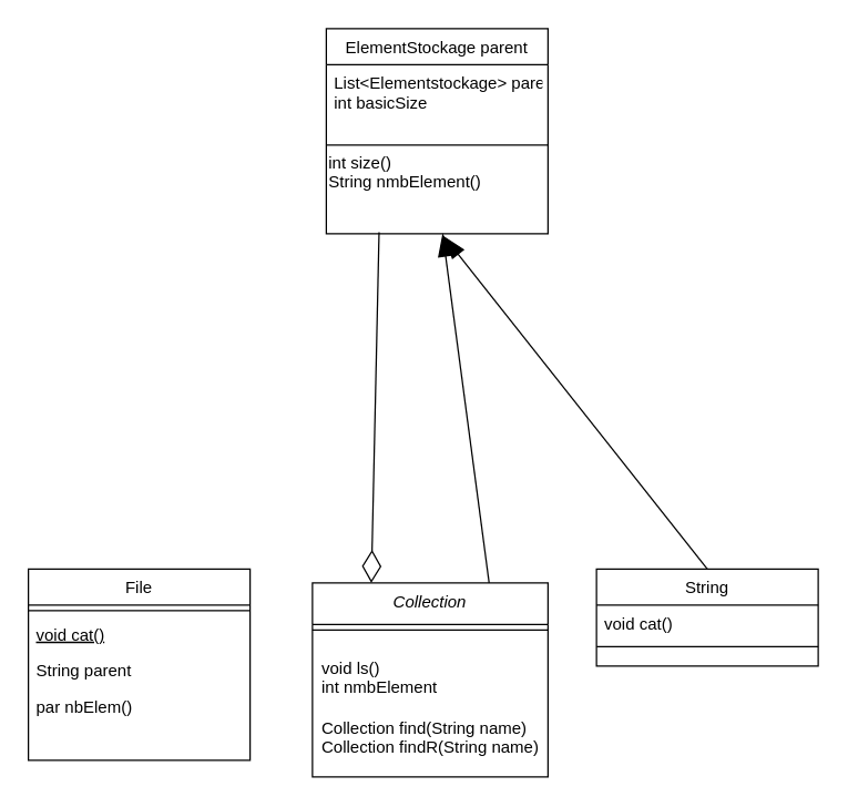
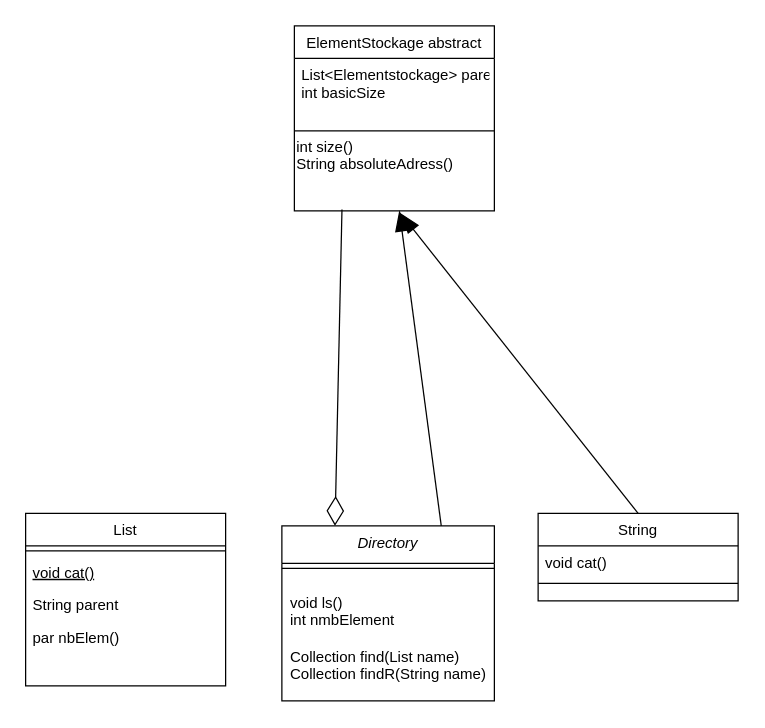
  <mxCell id="0" />
  <mxCell id="1" parent="0" />
  <mxCell id="2" style="edgeStyle=none;rounded=0;orthogonalLoop=1;jettySize=auto;html=1;exitX=0.5;exitY=0;exitDx=0;exitDy=0;startArrow=none;startFill=0;startSize=21;endArrow=blockThin;endFill=1;endSize=14;" edge="1" parent="1" source="3"><mxGeometry relative="1" as="geometry"><mxPoint x="320" y="170" as="targetPoint" /></mxGeometry></mxCell>
  <mxCell id="3" value="String" style="swimlane;fontStyle=0;align=center;verticalAlign=top;childLayout=stackLayout;horizontal=1;startSize=26;horizontalStack=0;resizeParent=1;resizeLast=0;collapsible=1;marginBottom=0;rounded=0;shadow=0;strokeWidth=1;" parent="1" vertex="1"><mxGeometry x="430" y="410" width="160" height="70" as="geometry"><mxRectangle x="340" y="380" width="170" height="26" as="alternateBounds" /></mxGeometry></mxCell>
  <mxCell id="4" value="void cat()" style="text;align=left;verticalAlign=top;spacingLeft=4;spacingRight=4;overflow=hidden;rotatable=0;points=[[0,0.5],[1,0.5]];portConstraint=eastwest;" parent="3" vertex="1"><mxGeometry y="26" width="160" height="26" as="geometry" /></mxCell>
  <mxCell id="5" value="" style="line;html=1;strokeWidth=1;align=left;verticalAlign=middle;spacingTop=-1;spacingLeft=3;spacingRight=3;rotatable=0;labelPosition=right;points=[];portConstraint=eastwest;" parent="3" vertex="1"><mxGeometry y="52" width="160" height="8" as="geometry" /></mxCell>
- <mxCell id="6" value="File" style="swimlane;fontStyle=0;align=center;verticalAlign=top;childLayout=stackLayout;horizontal=1;startSize=26;horizontalStack=0;resizeParent=1;resizeLast=0;collapsible=1;marginBottom=0;rounded=0;shadow=0;strokeWidth=1;" parent="1" vertex="1"><mxGeometry x="20" y="410" width="160" height="138" as="geometry"><mxRectangle x="130" y="380" width="160" height="26" as="alternateBounds" /></mxGeometry></mxCell>
+ <mxCell id="6" value="List" style="swimlane;fontStyle=0;align=center;verticalAlign=top;childLayout=stackLayout;horizontal=1;startSize=26;horizontalStack=0;resizeParent=1;resizeLast=0;collapsible=1;marginBottom=0;rounded=0;shadow=0;strokeWidth=1;" parent="1" vertex="1"><mxGeometry x="20" y="410" width="160" height="138" as="geometry"><mxRectangle x="130" y="380" width="160" height="26" as="alternateBounds" /></mxGeometry></mxCell>
  <mxCell id="7" value="" style="line;html=1;strokeWidth=1;align=left;verticalAlign=middle;spacingTop=-1;spacingLeft=3;spacingRight=3;rotatable=0;labelPosition=right;points=[];portConstraint=eastwest;" parent="6" vertex="1"><mxGeometry y="26" width="160" height="8" as="geometry" /></mxCell>
  <mxCell id="8" value="void cat()" style="text;align=left;verticalAlign=top;spacingLeft=4;spacingRight=4;overflow=hidden;rotatable=0;points=[[0,0.5],[1,0.5]];portConstraint=eastwest;fontStyle=4" parent="6" vertex="1"><mxGeometry y="34" width="160" height="26" as="geometry" /></mxCell>
  <mxCell id="9" value="String parent" style="text;align=left;verticalAlign=top;spacingLeft=4;spacingRight=4;overflow=hidden;rotatable=0;points=[[0,0.5],[1,0.5]];portConstraint=eastwest;" parent="6" vertex="1"><mxGeometry y="60" width="160" height="26" as="geometry" /></mxCell>
  <mxCell id="10" value="par nbElem()" style="text;align=left;verticalAlign=top;spacingLeft=4;spacingRight=4;overflow=hidden;rotatable=0;points=[[0,0.5],[1,0.5]];portConstraint=eastwest;" parent="6" vertex="1"><mxGeometry y="86" width="160" height="26" as="geometry" /></mxCell>
- <mxCell id="11" value="ElementStockage parent" style="swimlane;fontStyle=0;align=center;verticalAlign=top;childLayout=stackLayout;horizontal=1;startSize=26;horizontalStack=0;resizeParent=1;resizeLast=0;collapsible=1;marginBottom=0;rounded=0;shadow=0;strokeWidth=1;" vertex="1" parent="1"><mxGeometry x="235" y="20" width="160" height="148" as="geometry"><mxRectangle x="340" y="380" width="170" height="26" as="alternateBounds" /></mxGeometry></mxCell>
+ <mxCell id="11" value="ElementStockage abstract" style="swimlane;fontStyle=0;align=center;verticalAlign=top;childLayout=stackLayout;horizontal=1;startSize=26;horizontalStack=0;resizeParent=1;resizeLast=0;collapsible=1;marginBottom=0;rounded=0;shadow=0;strokeWidth=1;" vertex="1" parent="1"><mxGeometry x="235" y="20" width="160" height="148" as="geometry"><mxRectangle x="340" y="380" width="170" height="26" as="alternateBounds" /></mxGeometry></mxCell>
  <mxCell id="12" value="List&lt;Elementstockage&gt; parent&#10;int basicSize&#10;" style="text;align=left;verticalAlign=top;spacingLeft=4;spacingRight=4;overflow=hidden;rotatable=0;points=[[0,0.5],[1,0.5]];portConstraint=eastwest;" vertex="1" parent="11"><mxGeometry y="26" width="160" height="54" as="geometry" /></mxCell>
  <mxCell id="13" value="" style="line;html=1;strokeWidth=1;align=left;verticalAlign=middle;spacingTop=-1;spacingLeft=3;spacingRight=3;rotatable=0;labelPosition=right;points=[];portConstraint=eastwest;" vertex="1" parent="11"><mxGeometry y="80" width="160" height="8" as="geometry" /></mxCell>
- <mxCell id="14" value="&lt;div align=&quot;left&quot;&gt;int size()&lt;br&gt;String nmbElement()&lt;/div&gt;&lt;div align=&quot;left&quot;&gt;&lt;br&gt;&lt;br&gt;&lt;/div&gt;" style="text;html=1;align=left;verticalAlign=middle;resizable=0;points=[];autosize=1;" vertex="1" parent="11"><mxGeometry y="88" width="160" height="60" as="geometry" /></mxCell>
- <mxCell id="15" value="&lt;div align=&quot;left&quot;&gt;void ls()&lt;/div&gt;&lt;div align=&quot;left&quot;&gt;int nmbElement&lt;br&gt;&lt;/div&gt;&lt;div&gt;&lt;br&gt;&lt;/div&gt;&lt;div&gt;Collection find(String name)&lt;/div&gt;&lt;div&gt;Collection findR(String name)&lt;br&gt;&lt;/div&gt;" style="text;html=1;align=left;verticalAlign=middle;resizable=0;points=[];autosize=1;" vertex="1" parent="1"><mxGeometry x="230" y="470" width="170" height="80" as="geometry" /></mxCell>
+ <mxCell id="14" value="&lt;div align=&quot;left&quot;&gt;int size()&lt;br&gt;String absoluteAdress()&lt;/div&gt;&lt;div align=&quot;left&quot;&gt;&lt;br&gt;&lt;br&gt;&lt;/div&gt;" style="text;html=1;align=left;verticalAlign=middle;resizable=0;points=[];autosize=1;" vertex="1" parent="11"><mxGeometry y="88" width="160" height="60" as="geometry" /></mxCell>
+ <mxCell id="15" value="&lt;div align=&quot;left&quot;&gt;void ls()&lt;/div&gt;&lt;div align=&quot;left&quot;&gt;int nmbElement&lt;br&gt;&lt;/div&gt;&lt;div&gt;&lt;br&gt;&lt;/div&gt;&lt;div&gt;Collection find(List name)&lt;/div&gt;&lt;div&gt;Collection findR(String name)&lt;br&gt;&lt;/div&gt;" style="text;html=1;align=left;verticalAlign=middle;resizable=0;points=[];autosize=1;" vertex="1" parent="1"><mxGeometry x="230" y="470" width="170" height="80" as="geometry" /></mxCell>
  <mxCell id="16" style="rounded=0;orthogonalLoop=1;jettySize=auto;html=1;exitX=0.25;exitY=0;exitDx=0;exitDy=0;entryX=0.238;entryY=0.983;entryDx=0;entryDy=0;endArrow=none;endFill=0;startArrow=diamondThin;startFill=0;endSize=14;startSize=21;entryPerimeter=0;" edge="1" parent="1" source="18" target="14"><mxGeometry relative="1" as="geometry" /></mxCell>
  <mxCell id="17" style="edgeStyle=none;rounded=0;orthogonalLoop=1;jettySize=auto;html=1;exitX=0.75;exitY=0;exitDx=0;exitDy=0;startArrow=none;startFill=0;startSize=21;endArrow=blockThin;endFill=1;endSize=14;" edge="1" parent="1" source="18" target="14"><mxGeometry relative="1" as="geometry" /></mxCell>
- <mxCell id="18" value="Collection" style="swimlane;fontStyle=2;align=center;verticalAlign=top;childLayout=stackLayout;horizontal=1;startSize=30;horizontalStack=0;resizeParent=1;resizeLast=0;collapsible=1;marginBottom=0;rounded=0;shadow=0;strokeWidth=1;" parent="1" vertex="1"><mxGeometry x="225" y="420" width="170" height="140" as="geometry"><mxRectangle x="230" y="140" width="160" height="26" as="alternateBounds" /></mxGeometry></mxCell>
+ <mxCell id="18" value="Directory" style="swimlane;fontStyle=2;align=center;verticalAlign=top;childLayout=stackLayout;horizontal=1;startSize=30;horizontalStack=0;resizeParent=1;resizeLast=0;collapsible=1;marginBottom=0;rounded=0;shadow=0;strokeWidth=1;" parent="1" vertex="1"><mxGeometry x="225" y="420" width="170" height="140" as="geometry"><mxRectangle x="230" y="140" width="160" height="26" as="alternateBounds" /></mxGeometry></mxCell>
  <mxCell id="19" value="" style="line;html=1;strokeWidth=1;align=left;verticalAlign=middle;spacingTop=-1;spacingLeft=3;spacingRight=3;rotatable=0;labelPosition=right;points=[];portConstraint=eastwest;" parent="18" vertex="1"><mxGeometry y="30" width="170" height="8" as="geometry" /></mxCell>
